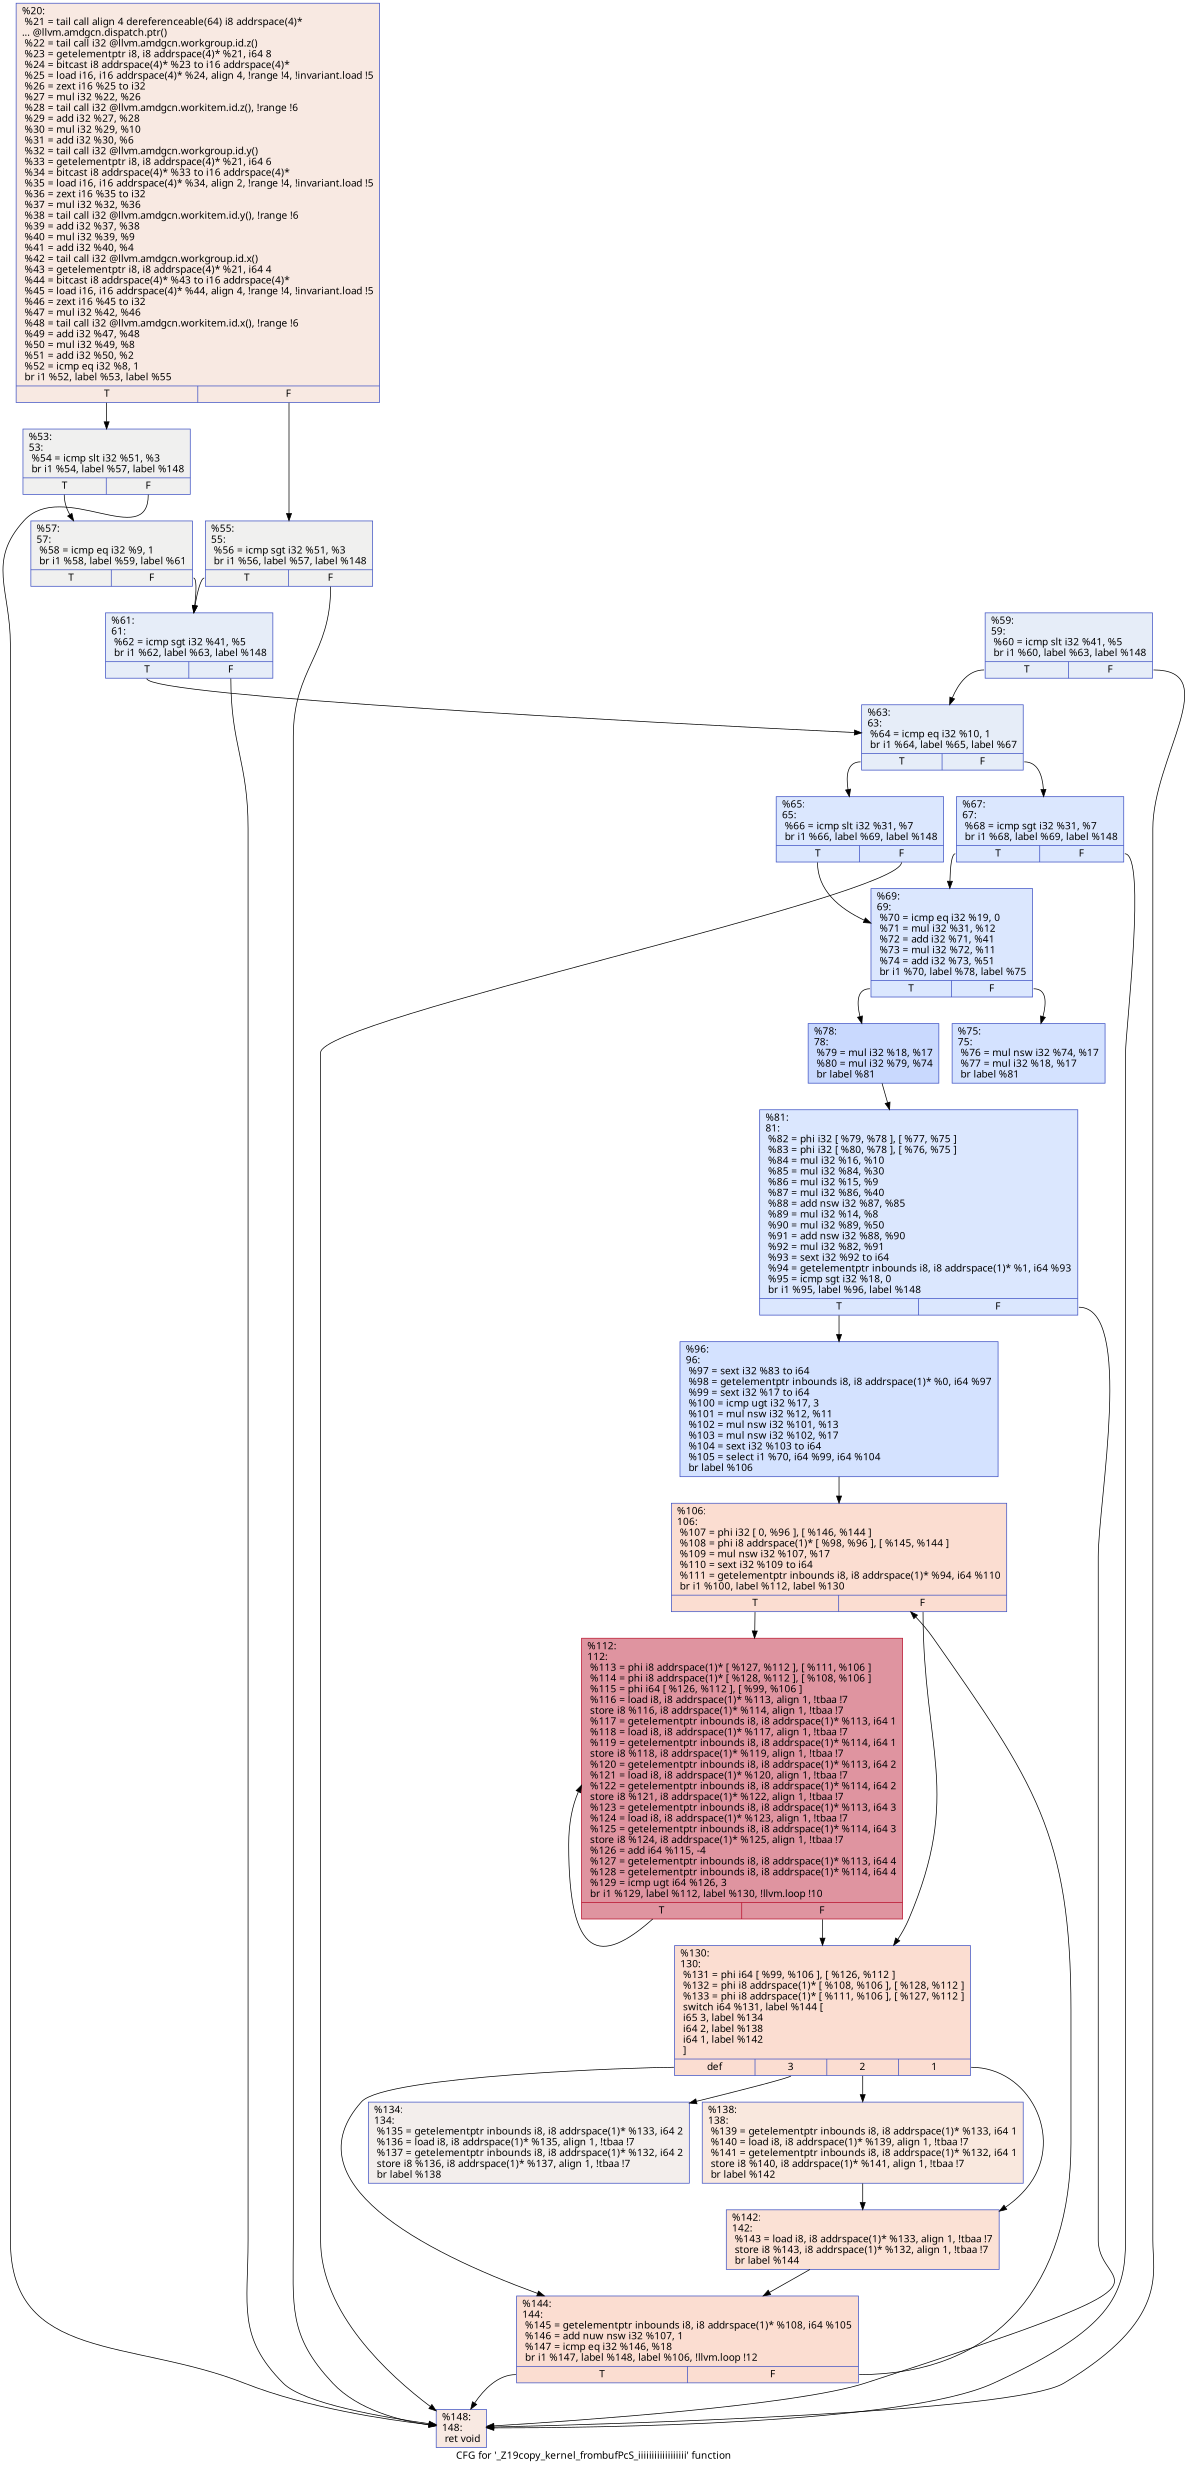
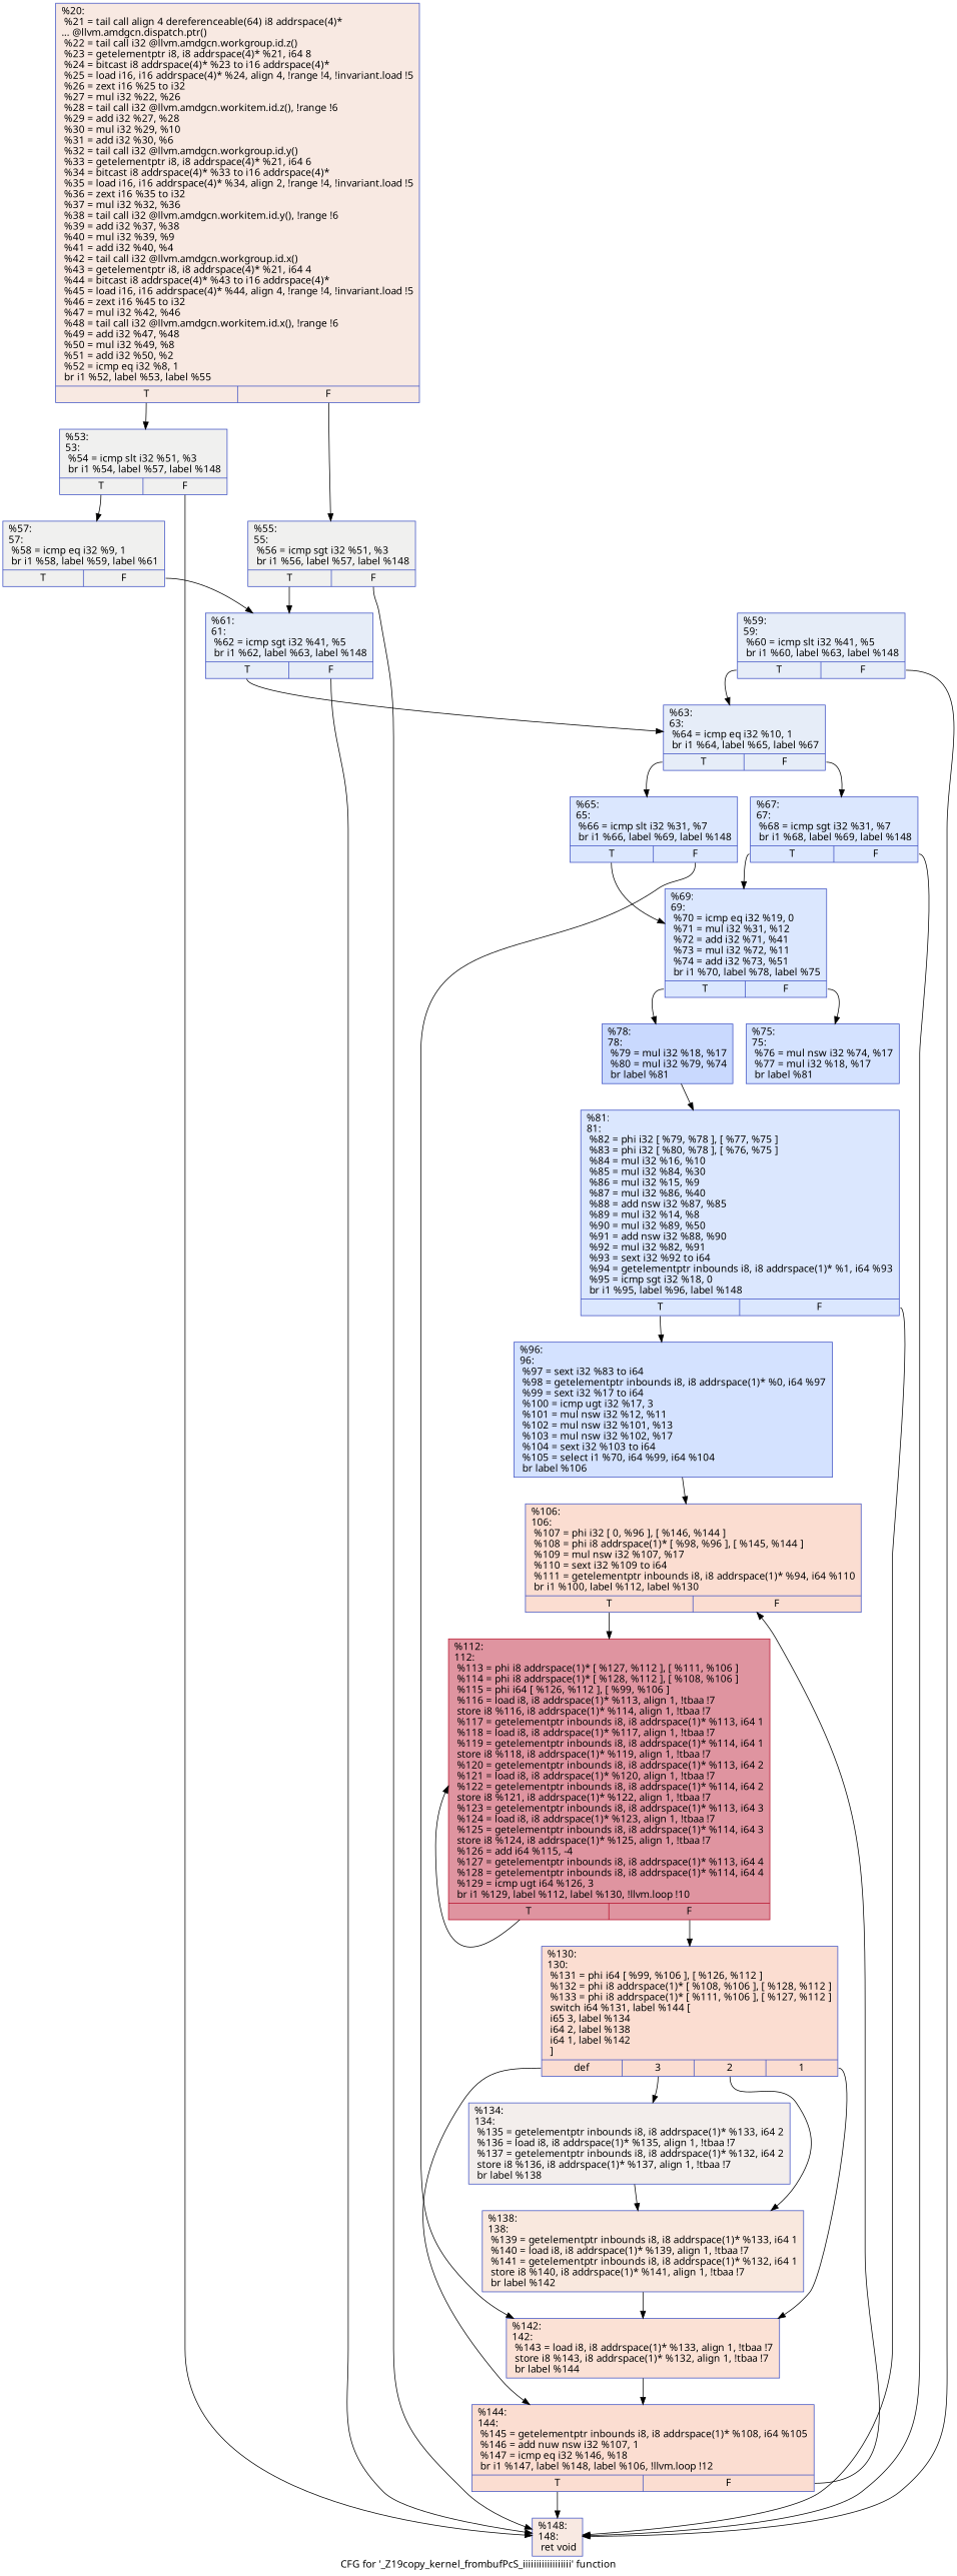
  digraph {
    fontname="Noto Sans"
    label="CFG for '_Z19copy_kernel_frombufPcS_iiiiiiiiiiiiiiiiii' function"
    node [color="#3d50c3ff" fillcolor="#aec9fc70" fontname="Noto Sans" shape=record style=filled]
    edge [fontname="Noto Sans" tailport=s0]
    n1 [fillcolor="#efcebd70" label="{%20:\l  %21 = tail call align 4 dereferenceable(64) i8 addrspace(4)*\l... @llvm.amdgcn.dispatch.ptr()\l  %22 = tail call i32 @llvm.amdgcn.workgroup.id.z()\l  %23 = getelementptr i8, i8 addrspace(4)* %21, i64 8\l  %24 = bitcast i8 addrspace(4)* %23 to i16 addrspace(4)*\l  %25 = load i16, i16 addrspace(4)* %24, align 4, !range !4, !invariant.load !5\l  %26 = zext i16 %25 to i32\l  %27 = mul i32 %22, %26\l  %28 = tail call i32 @llvm.amdgcn.workitem.id.z(), !range !6\l  %29 = add i32 %27, %28\l  %30 = mul i32 %29, %10\l  %31 = add i32 %30, %6\l  %32 = tail call i32 @llvm.amdgcn.workgroup.id.y()\l  %33 = getelementptr i8, i8 addrspace(4)* %21, i64 6\l  %34 = bitcast i8 addrspace(4)* %33 to i16 addrspace(4)*\l  %35 = load i16, i16 addrspace(4)* %34, align 2, !range !4, !invariant.load !5\l  %36 = zext i16 %35 to i32\l  %37 = mul i32 %32, %36\l  %38 = tail call i32 @llvm.amdgcn.workitem.id.y(), !range !6\l  %39 = add i32 %37, %38\l  %40 = mul i32 %39, %9\l  %41 = add i32 %40, %4\l  %42 = tail call i32 @llvm.amdgcn.workgroup.id.x()\l  %43 = getelementptr i8, i8 addrspace(4)* %21, i64 4\l  %44 = bitcast i8 addrspace(4)* %43 to i16 addrspace(4)*\l  %45 = load i16, i16 addrspace(4)* %44, align 4, !range !4, !invariant.load !5\l  %46 = zext i16 %45 to i32\l  %47 = mul i32 %42, %46\l  %48 = tail call i32 @llvm.amdgcn.workitem.id.x(), !range !6\l  %49 = add i32 %47, %48\l  %50 = mul i32 %49, %8\l  %51 = add i32 %50, %2\l  %52 = icmp eq i32 %8, 1\l  br i1 %52, label %53, label %55\l|{<s0>T|<s1>F}}"]
    n2 [fillcolor="#dedcdb70" label="{%53:\l53:                                               \l  %54 = icmp slt i32 %51, %3\l  br i1 %54, label %57, label %148\l|{<s0>T|<s1>F}}"]
    n3 [fillcolor="#dedcdb70" label="{%55:\l55:                                               \l  %56 = icmp sgt i32 %51, %3\l  br i1 %56, label %57, label %148\l|{<s0>T|<s1>F}}"]
    n4 [fillcolor="#dedcdb70" label="{%57:\l57:                                               \l  %58 = icmp eq i32 %9, 1\l  br i1 %58, label %59, label %61\l|{<s0>T|<s1>F}}"]
    n5 [fillcolor="#efcebd70" label="{%148:\l148:                                              \l  ret void\l}"]
    n6 [fillcolor="#c7d7f070" label="{%61:\l61:                                               \l  %62 = icmp sgt i32 %41, %5\l  br i1 %62, label %63, label %148\l|{<s0>T|<s1>F}}"]
    n7 [fillcolor="#c7d7f070" label="{%59:\l59:                                               \l  %60 = icmp slt i32 %41, %5\l  br i1 %60, label %63, label %148\l|{<s0>T|<s1>F}}"]
    n8 [fillcolor="#c7d7f070" label="{%63:\l63:                                               \l  %64 = icmp eq i32 %10, 1\l  br i1 %64, label %65, label %67\l|{<s0>T|<s1>F}}"]
    n9 [label="{%65:\l65:                                               \l  %66 = icmp slt i32 %31, %7\l  br i1 %66, label %69, label %148\l|{<s0>T|<s1>F}}"]
    n10 [label="{%67:\l67:                                               \l  %68 = icmp sgt i32 %31, %7\l  br i1 %68, label %69, label %148\l|{<s0>T|<s1>F}}"]
    n11 [label="{%69:\l69:                                               \l  %70 = icmp eq i32 %19, 0\l  %71 = mul i32 %31, %12\l  %72 = add i32 %71, %41\l  %73 = mul i32 %72, %11\l  %74 = add i32 %73, %51\l  br i1 %70, label %78, label %75\l|{<s0>T|<s1>F}}"]
    n12 [fillcolor="#85a8fc70" label="{%78:\l78:                                               \l  %79 = mul i32 %18, %17\l  %80 = mul i32 %79, %74\l  br label %81\l}"]
    n13 [fillcolor="#9ebeff70" label="{%75:\l75:                                               \l  %76 = mul nsw i32 %74, %17\l  %77 = mul i32 %18, %17\l  br label %81\l}"]
    n14 [label="{%81:\l81:                                               \l  %82 = phi i32 [ %79, %78 ], [ %77, %75 ]\l  %83 = phi i32 [ %80, %78 ], [ %76, %75 ]\l  %84 = mul i32 %16, %10\l  %85 = mul i32 %84, %30\l  %86 = mul i32 %15, %9\l  %87 = mul i32 %86, %40\l  %88 = add nsw i32 %87, %85\l  %89 = mul i32 %14, %8\l  %90 = mul i32 %89, %50\l  %91 = add nsw i32 %88, %90\l  %92 = mul i32 %82, %91\l  %93 = sext i32 %92 to i64\l  %94 = getelementptr inbounds i8, i8 addrspace(1)* %1, i64 %93\l  %95 = icmp sgt i32 %18, 0\l  br i1 %95, label %96, label %148\l|{<s0>T|<s1>F}}"]
    n15 [fillcolor="#9ebeff70" label="{%96:\l96:                                               \l  %97 = sext i32 %83 to i64\l  %98 = getelementptr inbounds i8, i8 addrspace(1)* %0, i64 %97\l  %99 = sext i32 %17 to i64\l  %100 = icmp ugt i32 %17, 3\l  %101 = mul nsw i32 %12, %11\l  %102 = mul nsw i32 %101, %13\l  %103 = mul nsw i32 %102, %17\l  %104 = sext i32 %103 to i64\l  %105 = select i1 %70, i64 %99, i64 %104\l  br label %106\l}"]
    n16 [fillcolor="#f7b39670" label="{%106:\l106:                                              \l  %107 = phi i32 [ 0, %96 ], [ %146, %144 ]\l  %108 = phi i8 addrspace(1)* [ %98, %96 ], [ %145, %144 ]\l  %109 = mul nsw i32 %107, %17\l  %110 = sext i32 %109 to i64\l  %111 = getelementptr inbounds i8, i8 addrspace(1)* %94, i64 %110\l  br i1 %100, label %112, label %130\l|{<s0>T|<s1>F}}"]
    n17 [color="#b70d28ff" fillcolor="#b70d2870" label="{%112:\l112:                                              \l  %113 = phi i8 addrspace(1)* [ %127, %112 ], [ %111, %106 ]\l  %114 = phi i8 addrspace(1)* [ %128, %112 ], [ %108, %106 ]\l  %115 = phi i64 [ %126, %112 ], [ %99, %106 ]\l  %116 = load i8, i8 addrspace(1)* %113, align 1, !tbaa !7\l  store i8 %116, i8 addrspace(1)* %114, align 1, !tbaa !7\l  %117 = getelementptr inbounds i8, i8 addrspace(1)* %113, i64 1\l  %118 = load i8, i8 addrspace(1)* %117, align 1, !tbaa !7\l  %119 = getelementptr inbounds i8, i8 addrspace(1)* %114, i64 1\l  store i8 %118, i8 addrspace(1)* %119, align 1, !tbaa !7\l  %120 = getelementptr inbounds i8, i8 addrspace(1)* %113, i64 2\l  %121 = load i8, i8 addrspace(1)* %120, align 1, !tbaa !7\l  %122 = getelementptr inbounds i8, i8 addrspace(1)* %114, i64 2\l  store i8 %121, i8 addrspace(1)* %122, align 1, !tbaa !7\l  %123 = getelementptr inbounds i8, i8 addrspace(1)* %113, i64 3\l  %124 = load i8, i8 addrspace(1)* %123, align 1, !tbaa !7\l  %125 = getelementptr inbounds i8, i8 addrspace(1)* %114, i64 3\l  store i8 %124, i8 addrspace(1)* %125, align 1, !tbaa !7\l  %126 = add i64 %115, -4\l  %127 = getelementptr inbounds i8, i8 addrspace(1)* %113, i64 4\l  %128 = getelementptr inbounds i8, i8 addrspace(1)* %114, i64 4\l  %129 = icmp ugt i64 %126, 3\l  br i1 %129, label %112, label %130, !llvm.loop !10\l|{<s0>T|<s1>F}}"]
    n18 [fillcolor="#f7b39670" label="{%130:\l130:                                              \l  %131 = phi i64 [ %99, %106 ], [ %126, %112 ]\l  %132 = phi i8 addrspace(1)* [ %108, %106 ], [ %128, %112 ]\l  %133 = phi i8 addrspace(1)* [ %111, %106 ], [ %127, %112 ]\l  switch i64 %131, label %144 [\l    i65 3, label %134\l    i64 2, label %138\l    i64 1, label %142\l  ]\l|{<s0>def|<s1>3|<s2>2|<s3>1}}"]
    n19 [fillcolor="#f7b39670" label="{%144:\l144:                                              \l  %145 = getelementptr inbounds i8, i8 addrspace(1)* %108, i64 %105\l  %146 = add nuw nsw i32 %107, 1\l  %147 = icmp eq i32 %146, %18\l  br i1 %147, label %148, label %106, !llvm.loop !12\l|{<s0>T|<s1>F}}"]
    n20 [fillcolor="#e3d9d370" label="{%134:\l134:                                              \l  %135 = getelementptr inbounds i8, i8 addrspace(1)* %133, i64 2\l  %136 = load i8, i8 addrspace(1)* %135, align 1, !tbaa !7\l  %137 = getelementptr inbounds i8, i8 addrspace(1)* %132, i64 2\l  store i8 %136, i8 addrspace(1)* %137, align 1, !tbaa !7\l  br label %138\l}"]
    n21 [fillcolor="#f2cab570" label="{%138:\l138:                                              \l  %139 = getelementptr inbounds i8, i8 addrspace(1)* %133, i64 1\l  %140 = load i8, i8 addrspace(1)* %139, align 1, !tbaa !7\l  %141 = getelementptr inbounds i8, i8 addrspace(1)* %132, i64 1\l  store i8 %140, i8 addrspace(1)* %141, align 1, !tbaa !7\l  br label %142\l}"]
    n22 [fillcolor="#f7bca170" label="{%142:\l142:                                              \l  %143 = load i8, i8 addrspace(1)* %133, align 1, !tbaa !7\l  store i8 %143, i8 addrspace(1)* %132, align 1, !tbaa !7\l  br label %144\l}"]
    n1 -> n2
    n1 -> n3 [tailport=s1]
    n2 -> n4
    n2 -> n5 [tailport=s1]
    n3 -> n5 [tailport=s1]
    n3 -> n6
    n4 -> n6 [tailport=s1]
    n6 -> n5 [tailport=s1]
    n6 -> n8
    n7 -> n5 [tailport=s1]
    n7 -> n8
    n8 -> n9
    n8 -> n10 [tailport=s1]
-   n9 -> n5 [tailport=s1]
+   n9 -> n22 [tailport=s1]
    n9 -> n11
    n10 -> n5 [tailport=s1]
    n10 -> n11
    n11 -> n12
    n11 -> n13 [tailport=s1]
    n12 -> n14
    n14 -> n5 [tailport=s1]
    n14 -> n15
    n15 -> n16
    n16 -> n17
-   n16 -> n18 [tailport=s1]
    n17 -> n17
    n17 -> n18 [tailport=s1]
    n18 -> n19
    n18 -> n20 [tailport=s1]
    n18 -> n21 [tailport=s2]
    n18 -> n22 [tailport=s3]
    n19 -> n5
    n19 -> n16 [tailport=s1]
+   n20 -> n21
    n21 -> n22
    n22 -> n19
  }
